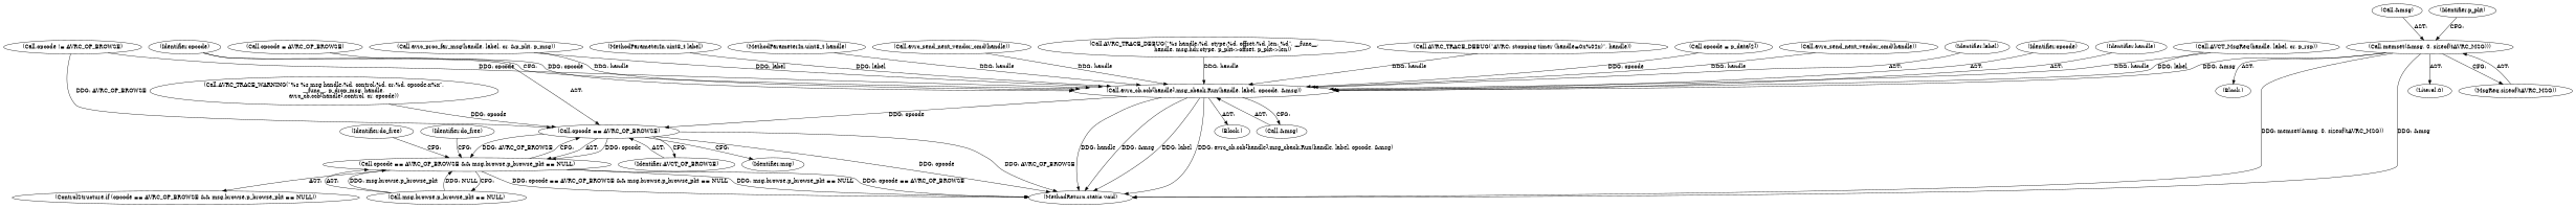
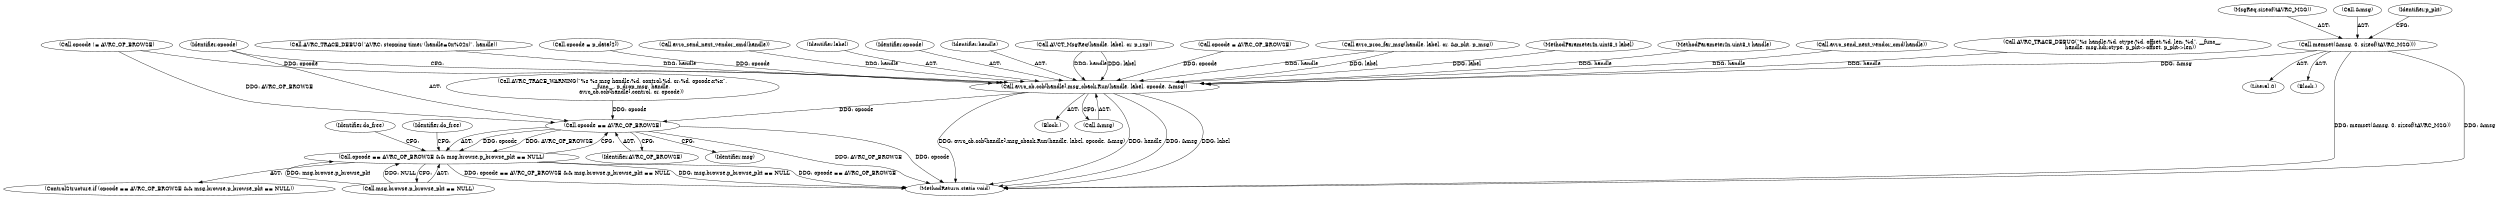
  digraph {
    n1 [label="(Call,memset(&msg, 0, sizeof(tAVRC_MSG)))"]
    n2 [label="(Call,avrc_cb.ccb[handle].msg_cback.Run(handle, label, opcode, &msg))"]
    n3 [label="(MsgReq,sizeof(tAVRC_MSG))"]
    n4 [label="(Block,)"]
    n5 [label="(MethodReturn,static void)"]
    n6 [label="(Literal,0)"]
    n7 [label="(Call,opcode == AVRC_OP_BROWSE)"]
    n8 [label="(Call,&msg)"]
    n9 [label="(Block,)"]
    n10 [label="(Call,opcode == AVRC_OP_BROWSE && msg.browse.p_browse_pkt == NULL)"]
-   n11 [label="(Identifier,AVCT_OP_BROWSE)"]
+   n11 [label="(Identifier,AVRC_OP_BROWSE)"]
    n12 [label="(Identifier,msg)"]
    n13 [label="(ControlStructure,if (opcode == AVRC_OP_BROWSE && msg.browse.p_browse_pkt == NULL))"]
    n14 [label="(Call,msg.browse.p_browse_pkt == NULL)"]
    n15 [label="(MethodParameterIn,uint8_t label)"]
    n16 [label="(MethodParameterIn,uint8_t handle)"]
    n17 [label="(Call,opcode != AVRC_OP_BROWSE)"]
    n18 [label="(Call,avrc_send_next_vendor_cmd(handle))"]
    n19 [label="(Call,AVRC_TRACE_DEBUG(\"%s handle:%d, ctype:%d, offset:%d, len: %d\", __func__,\n                      handle, msg.hdr.ctype, p_pkt->offset, p_pkt->len))"]
    n20 [label="(Call,AVRC_TRACE_DEBUG(\"AVRC: stopping timer (handle=0x%02x)\", handle))"]
    n21 [label="(Call,opcode = p_data[2])"]
    n22 [label="(Identifier,do_free)"]
    n23 [label="(Call,avrc_send_next_vendor_cmd(handle))"]
    n24 [label="(Identifier,label)"]
    n25 [label="(Identifier,opcode)"]
    n26 [label="(Call,&msg)"]
    n27 [label="(Identifier,handle)"]
    n28 [label="(Identifier,opcode)"]
    n29 [label="(Call,AVCT_MsgReq(handle, label, cr, p_rsp))"]
    n30 [label="(Call,opcode = AVRC_OP_BROWSE)"]
    n31 [label="(Call,avrc_proc_far_msg(handle, label, cr, &p_pkt, p_msg))"]
    n32 [label="(Identifier,do_free)"]
    n33 [label="(Call,AVRC_TRACE_WARNING(\"%s %s msg handle:%d, control:%d, cr:%d, opcode:x%x\",\n                       __func__, p_drop_msg, handle,\n                       avrc_cb.ccb[handle].control, cr, opcode))"]
    n34 [label="(Identifier,p_pkt)"]
    n1 -> n2 [label="DDG: &msg"]
-   n1 -> n3 [label="CFG: "]
    n1 -> n4 [label="AST: "]
    n1 -> n5 [label="DDG: memset(&msg, 0, sizeof(tAVRC_MSG))"]
    n1 -> n5 [label="DDG: &msg"]
    n1 -> n6 [label="AST: "]
    n2 -> n5 [label="DDG: avrc_cb.ccb[handle].msg_cback.Run(handle, label, opcode, &msg)"]
    n2 -> n5 [label="DDG: handle"]
    n2 -> n5 [label="DDG: &msg"]
    n2 -> n5 [label="DDG: label"]
    n2 -> n7 [label="DDG: opcode"]
    n2 -> n8 [label="CFG: "]
    n2 -> n9 [label="AST: "]
    n3 -> n1 [label="AST: "]
    n7 -> n5 [label="DDG: AVRC_OP_BROWSE"]
    n7 -> n5 [label="DDG: opcode"]
    n7 -> n10 [label="AST: "]
    n7 -> n10 [label="DDG: opcode"]
    n7 -> n10 [label="DDG: AVRC_OP_BROWSE"]
    n7 -> n11 [label="CFG: "]
    n7 -> n12 [label="CFG: "]
    n8 -> n2 [label="AST: "]
    n10 -> n5 [label="DDG: opcode == AVRC_OP_BROWSE && msg.browse.p_browse_pkt == NULL"]
    n10 -> n5 [label="DDG: msg.browse.p_browse_pkt == NULL"]
    n10 -> n5 [label="DDG: opcode == AVRC_OP_BROWSE"]
    n10 -> n7 [label="CFG: "]
    n10 -> n13 [label="AST: "]
    n10 -> n14 [label="CFG: "]
    n11 -> n7 [label="AST: "]
    n14 -> n10 [label="AST: "]
    n14 -> n10 [label="DDG: msg.browse.p_browse_pkt"]
    n14 -> n10 [label="DDG: NULL"]
    n15 -> n2 [label="DDG: label"]
    n16 -> n2 [label="DDG: handle"]
    n17 -> n2 [label="DDG: opcode"]
    n17 -> n7 [label="DDG: AVRC_OP_BROWSE"]
    n18 -> n2 [label="DDG: handle"]
    n19 -> n2 [label="DDG: handle"]
    n20 -> n2 [label="DDG: handle"]
    n21 -> n2 [label="DDG: opcode"]
    n22 -> n10 [label="CFG: "]
    n23 -> n2 [label="DDG: handle"]
    n24 -> n2 [label="AST: "]
    n25 -> n2 [label="AST: "]
    n26 -> n1 [label="AST: "]
    n27 -> n2 [label="AST: "]
    n28 -> n2 [label="CFG: "]
    n28 -> n7 [label="AST: "]
    n29 -> n2 [label="DDG: handle"]
    n29 -> n2 [label="DDG: label"]
    n30 -> n2 [label="DDG: opcode"]
    n31 -> n2 [label="DDG: handle"]
    n31 -> n2 [label="DDG: label"]
    n32 -> n10 [label="CFG: "]
    n33 -> n7 [label="DDG: opcode"]
    n34 -> n1 [label="CFG: "]
  }
